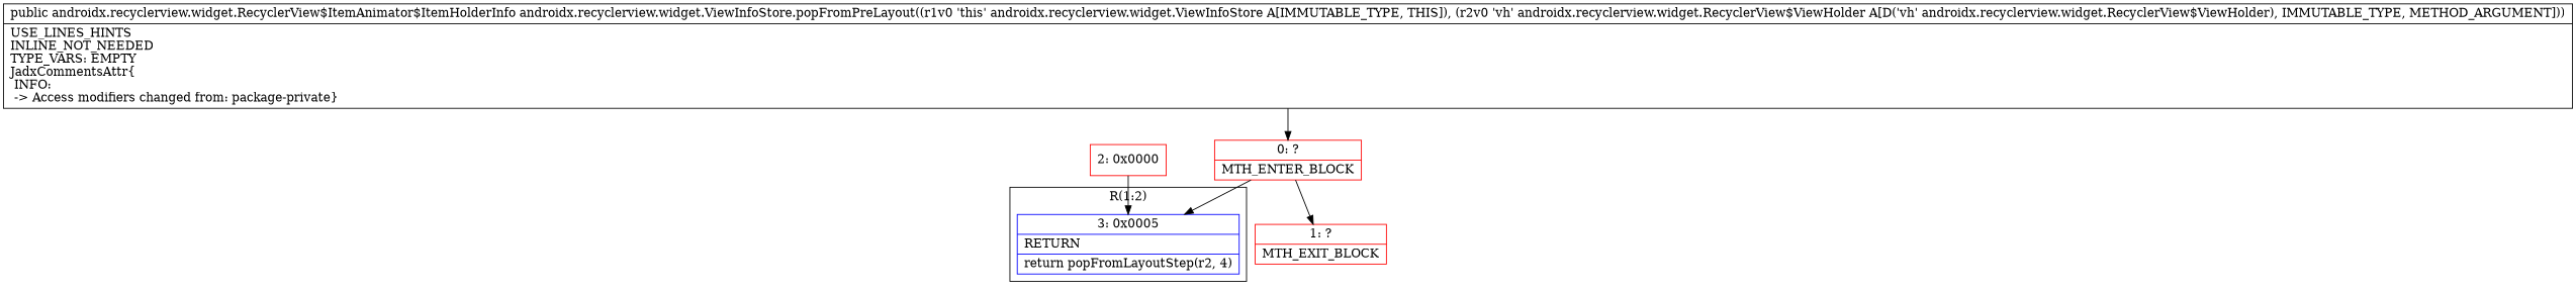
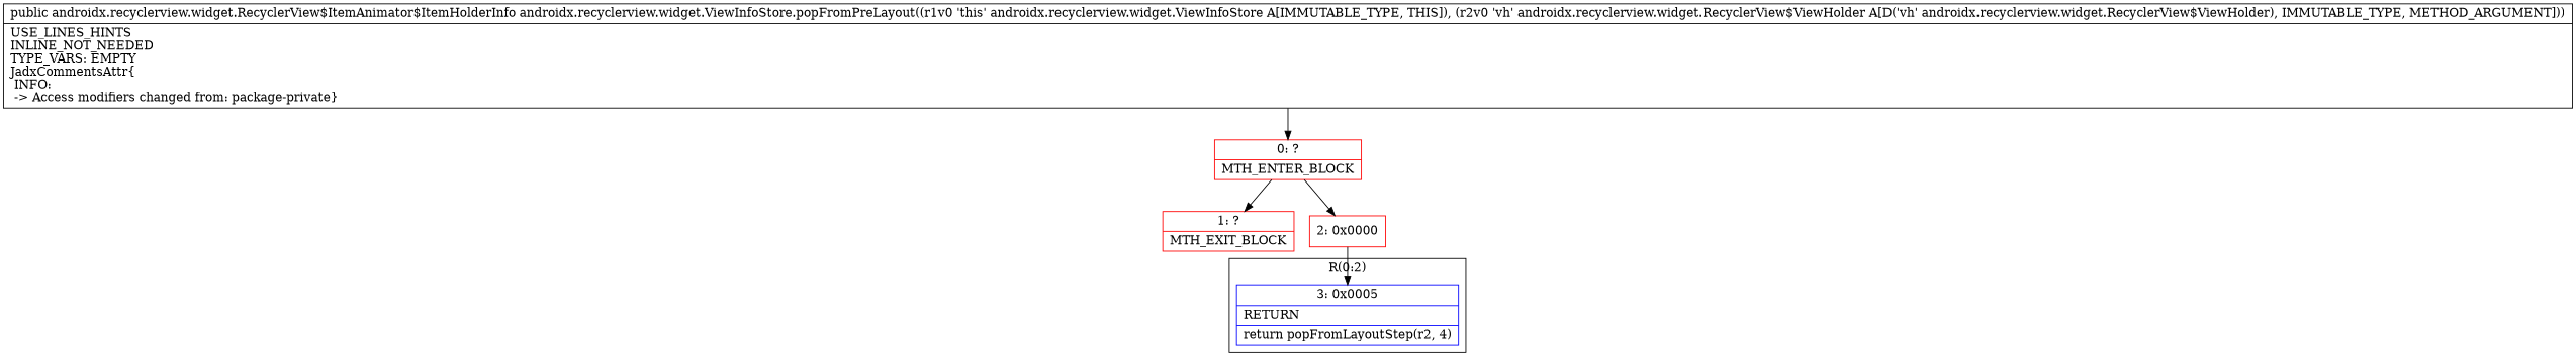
  digraph {
    node [color=red shape=record]
    n1 [color=blue label="{3\:\ 0x0005|RETURN\l|return popFromLayoutStep(r2, 4)\l}"]
    n2 [label="{1\:\ ?|MTH_EXIT_BLOCK\l}"]
    n3 [label="{0\:\ ?|MTH_ENTER_BLOCK\l}"]
    n4 [label="{2\:\ 0x0000}"]
    n5 [label="{public androidx.recyclerview.widget.RecyclerView$ItemAnimator$ItemHolderInfo androidx.recyclerview.widget.ViewInfoStore.popFromPreLayout((r1v0 'this' androidx.recyclerview.widget.ViewInfoStore A[IMMUTABLE_TYPE, THIS]), (r2v0 'vh' androidx.recyclerview.widget.RecyclerView$ViewHolder A[D('vh' androidx.recyclerview.widget.RecyclerView$ViewHolder), IMMUTABLE_TYPE, METHOD_ARGUMENT]))  | USE_LINES_HINTS\lINLINE_NOT_NEEDED\lTYPE_VARS: EMPTY\lJadxCommentsAttr\{\l INFO: \l \-\> Access modifiers changed from: package\-private\}\l}" color=""]
    subgraph cluster_1 {
-     label="R(1:2)"
+     label="R(0:2)"
      n1
    }
    n3 -> n2
-   n3 -> n1
+   n3 -> n4
    n4 -> n1
    n5 -> n3
  }
